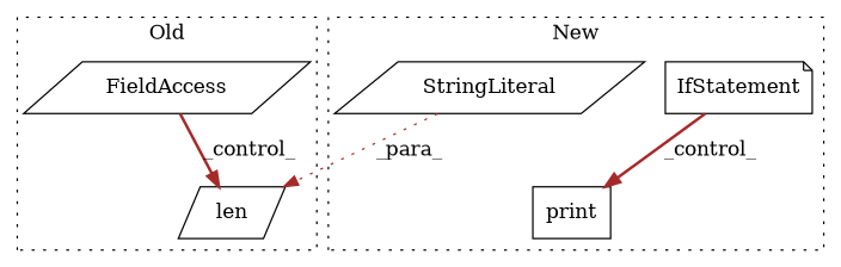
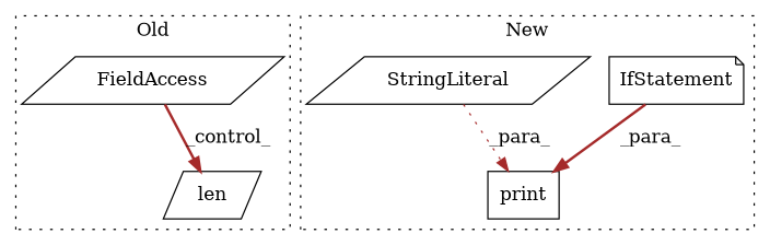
  digraph {
    node [a=32 shape=parallelogram]
    edge [color=brown style=bold]
    n1 [l="4,1" label=len s="1352,1363"]
    n2 [a=22 l=7 label=FieldAccess s=1356]
    n3 [l="6,1" label=print s="2361,2391" shape=box]
    n4 [a=45 l=24 label=StringLiteral s=2367]
    n5 [a=25 l="4,2" label=IfStatement s="2278,2351" shape=note]
    subgraph cluster_1 {
      label=Old
      style=dotted
      n1
      n2
    }
    subgraph cluster_2 {
      label=New
      style=dotted
      n3
      n4
      n5
    }
    n2 -> n1 [label=_control_]
-   n4 -> n1 [label=_para_ style=dotted]
-   n5 -> n3 [label=_control_]
+   n4 -> n3 [label=_para_ style=dotted]
+   n5 -> n3 [label=_para_]
  }
